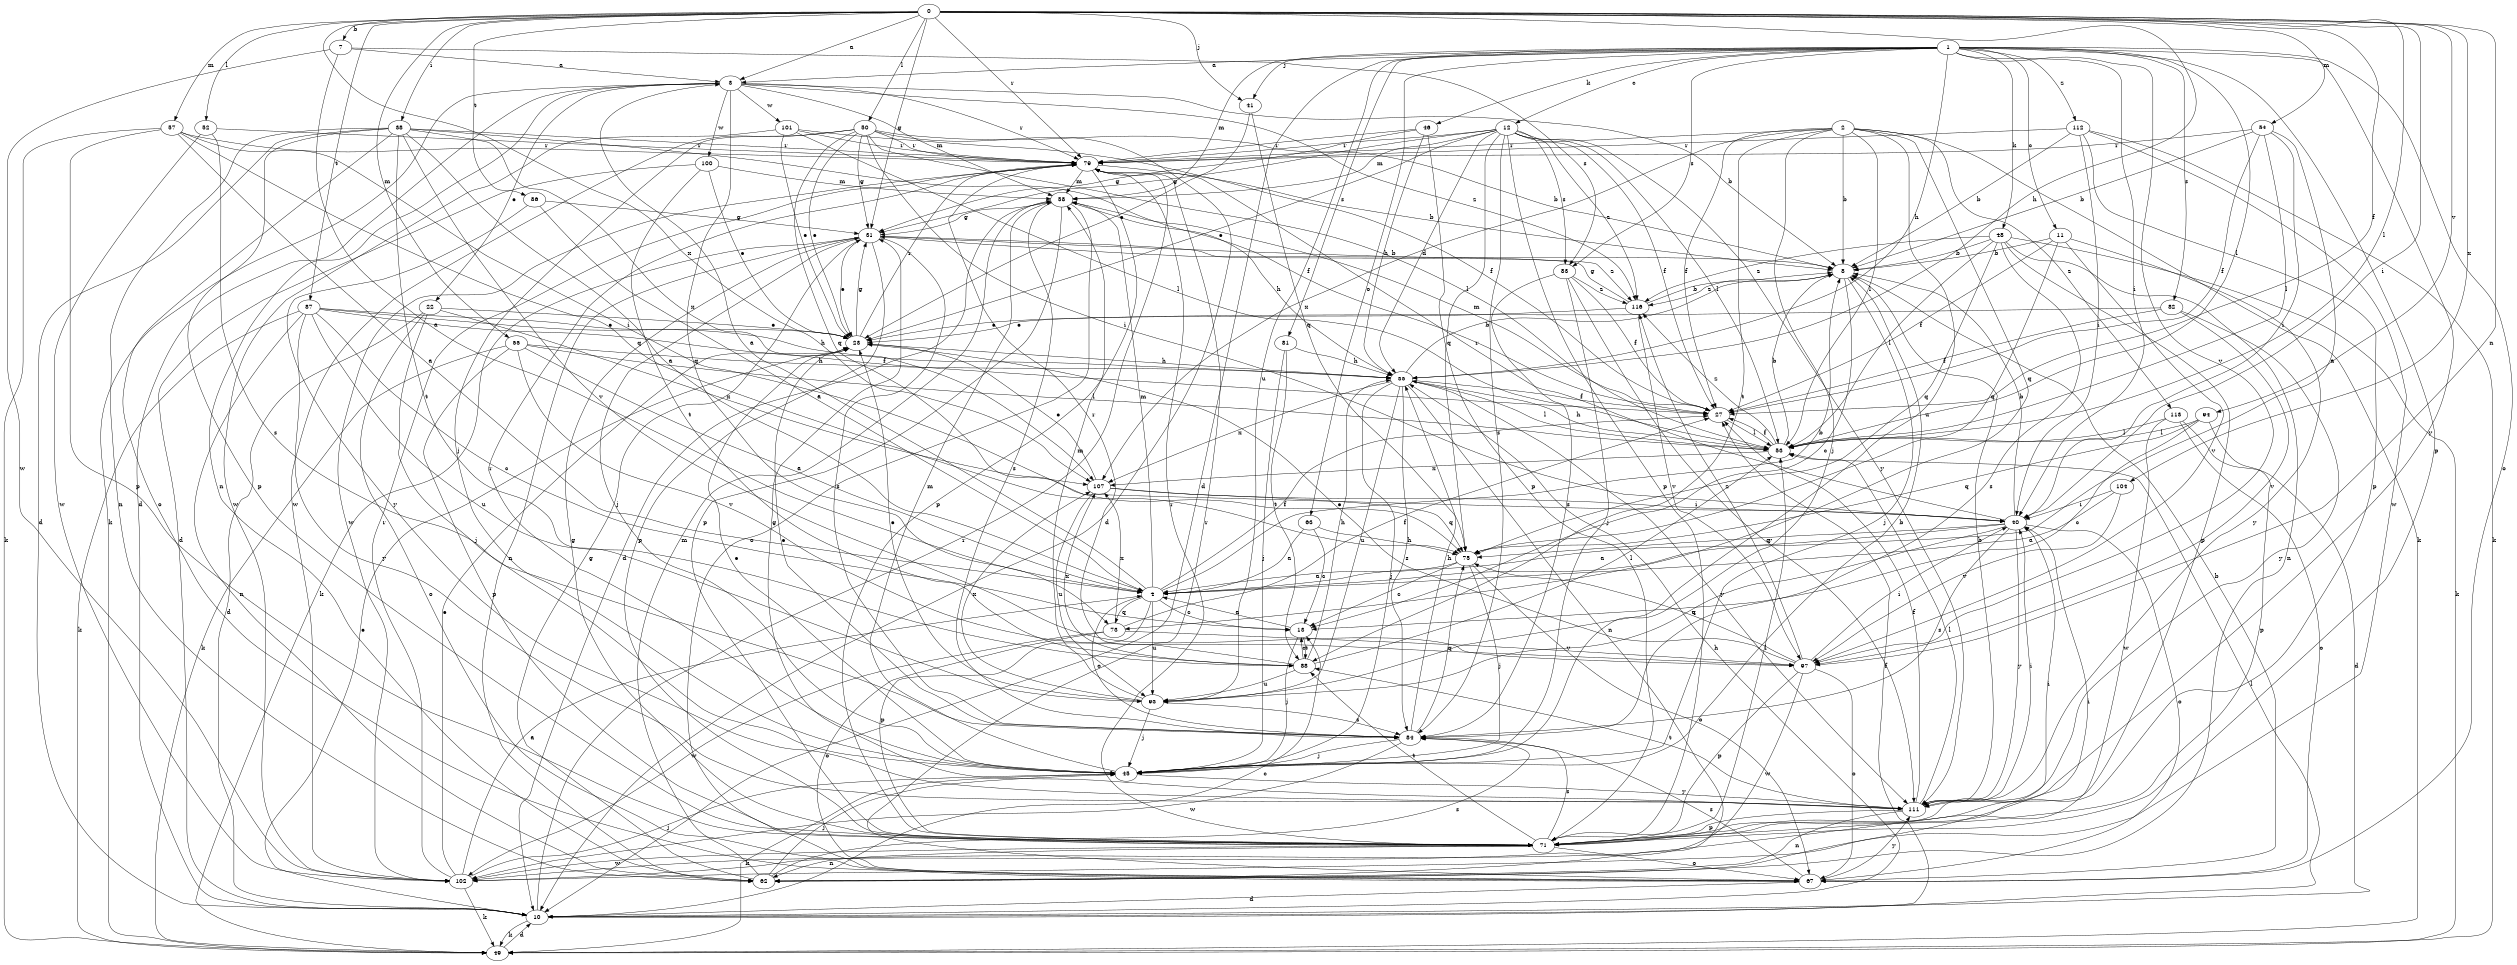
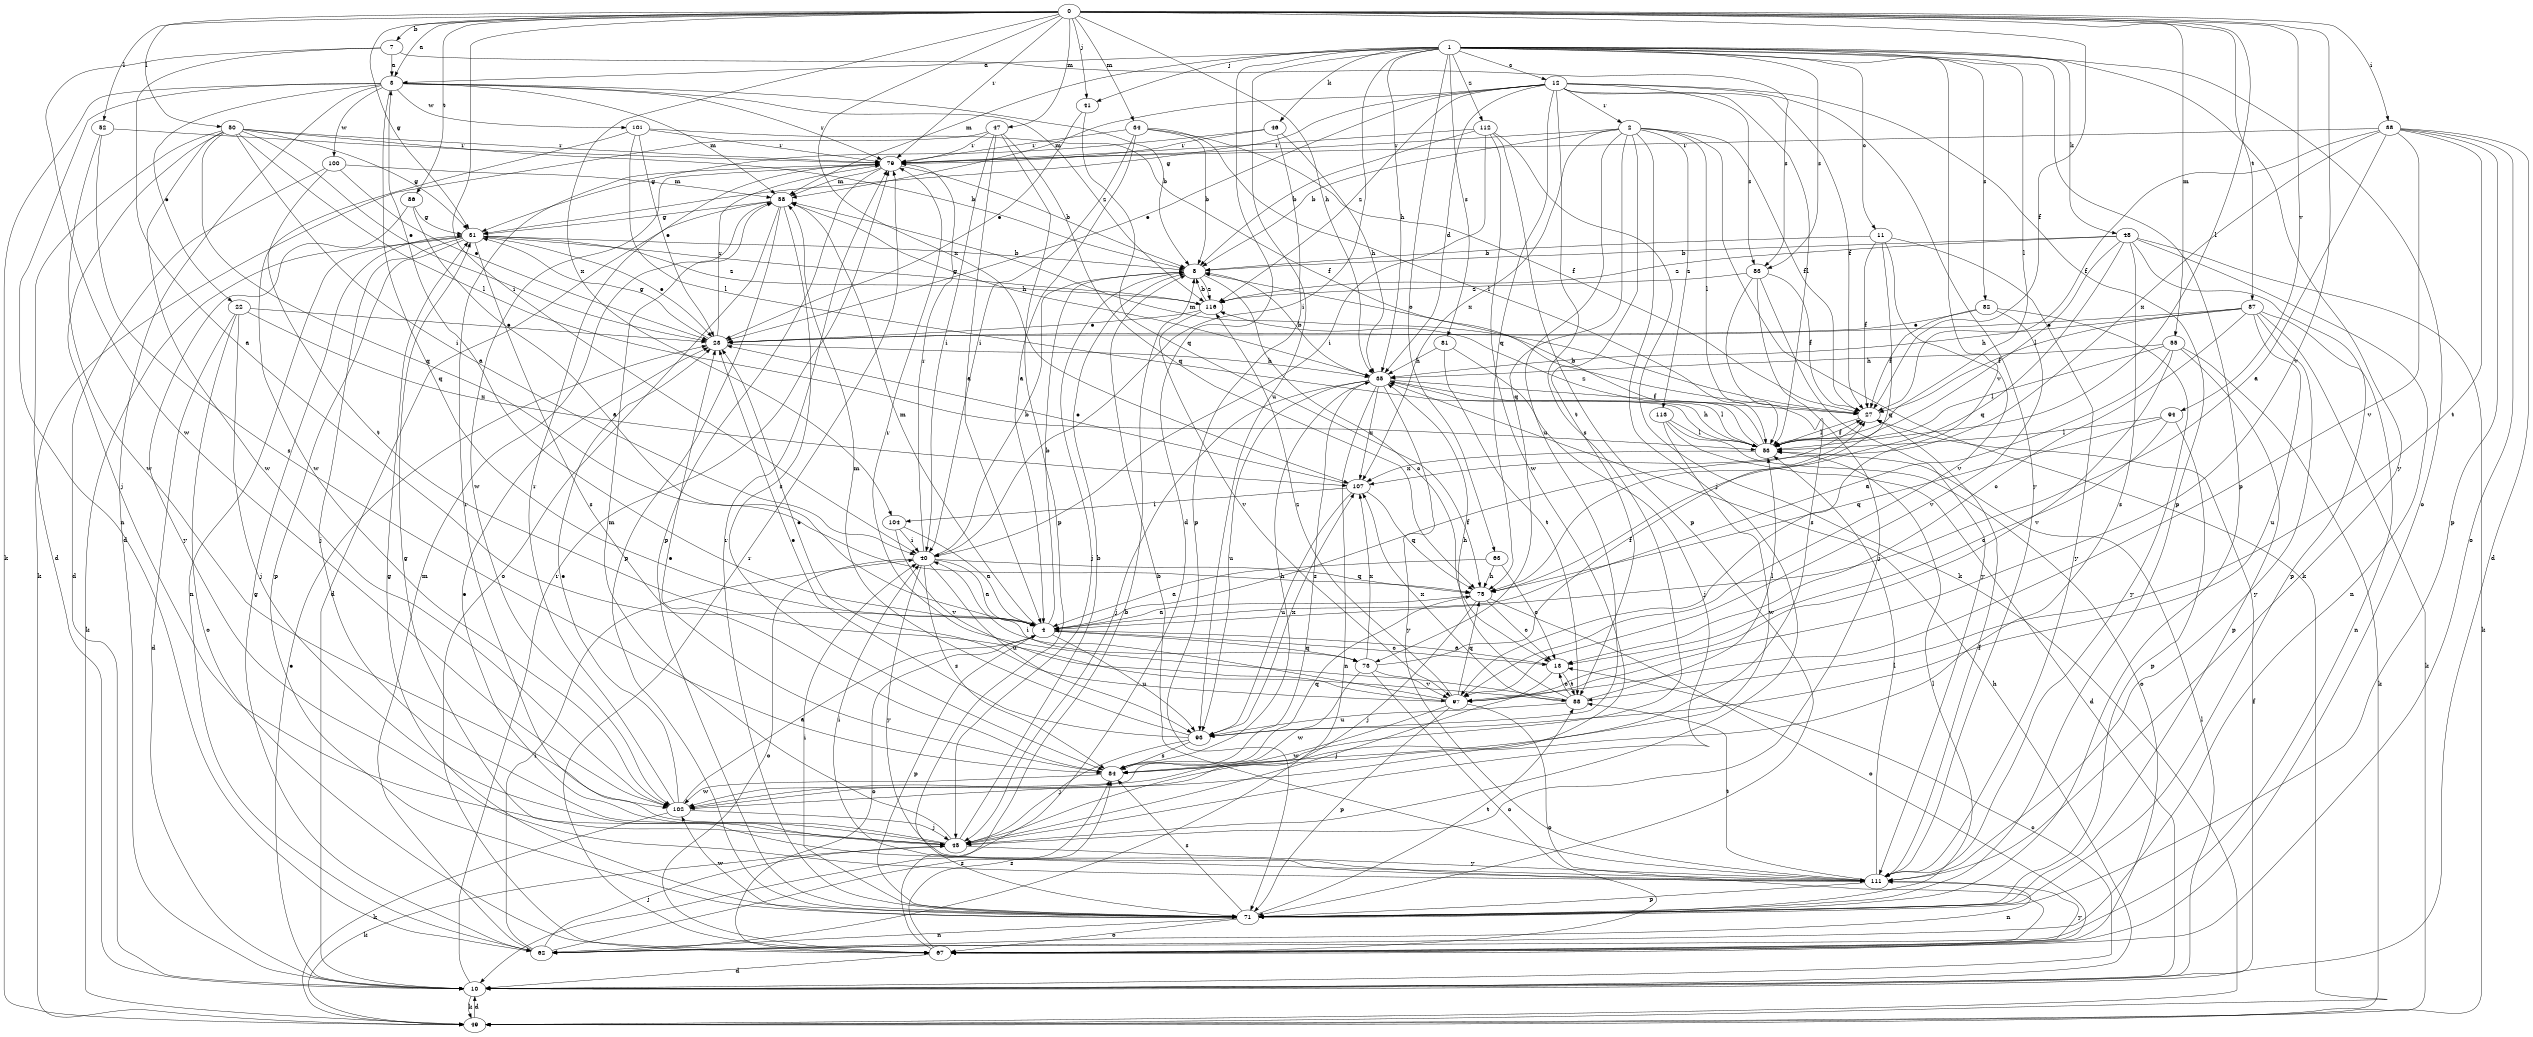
  strict digraph {
    0
    3
    7
    27
    31
    35
    38
    40
    41
    50
    52
    53
-   54
+   54 [label=34]
    55
-   57
+   57 [label=47]
    79
    86
    87
    94
    97
    104
    107
    n23 [label=10]
    58
    8
    49
    73
    22
    62
    100
    101
    116
    83
    4
    102
    71
    45
    23
    84
    93
    111
    67
    88
    75
    13
    1
    11
    12
    46
    48
    63
    81
    82
    112
    2
    113
    0 -> 3 [label=a]
    0 -> 7 [label=b]
    0 -> 27 [label=f]
    0 -> 31 [label=g]
    0 -> 35 [label=h]
    0 -> 38 [label=i]
    0 -> 40 [label=i]
    0 -> 41 [label=j]
    0 -> 50 [label=l]
    0 -> 52 [label=l]
    0 -> 53 [label=l]
    0 -> 54 [label=m]
    0 -> 55 [label=m]
    0 -> 57 [label=m]
    0 -> 79 [label=r]
    0 -> 86 [label=t]
    0 -> 87 [label=t]
    0 -> 94 [label=v]
-   0 -> 97 [label=n]
+   0 -> 97 [label=v]
    0 -> 104 [label=x]
    0 -> 107 [label=x]
    3 -> 79 [label=r]
    3 -> n23 [label=d]
    3 -> 58 [label=m]
    3 -> 8 [label=b]
    3 -> 49 [label=k]
    3 -> 73 [label=q]
    3 -> 22 [label=e]
    3 -> 62 [label=n]
    3 -> 100 [label=w]
    3 -> 101 [label=w]
    3 -> 116 [label=z]
    7 -> 3 [label=a]
    7 -> 83 [label=s]
    7 -> 4 [label=a]
    7 -> 102 [label=w]
    27 -> 53 [label=l]
    27 -> 58 [label=m]
    31 -> 8 [label=b]
    31 -> 49 [label=k]
    31 -> 62 [label=n]
    31 -> 116 [label=z]
    31 -> 71 [label=p]
    31 -> 45 [label=j]
    31 -> 23 [label=e]
    31 -> 84 [label=s]
    35 -> 27 [label=f]
    35 -> 53 [label=l]
    35 -> 107 [label=x]
    35 -> 8 [label=b]
    35 -> 62 [label=n]
    35 -> 45 [label=j]
    35 -> 84 [label=s]
    35 -> 93 [label=u]
    35 -> 111 [label=y]
    38 -> 27 [label=f]
    38 -> 79 [label=r]
    38 -> 97 [label=v]
    38 -> 107 [label=x]
    38 -> n23 [label=d]
-   38 -> 62 [label=n]
    38 -> 4 [label=a]
    38 -> 71 [label=p]
    38 -> 67 [label=o]
    38 -> 88 [label=t]
    40 -> 79 [label=r]
    40 -> 8 [label=b]
    40 -> 4 [label=a]
    40 -> 84 [label=s]
    40 -> 93 [label=u]
    40 -> 111 [label=y]
    40 -> 67 [label=o]
    40 -> 75 [label=q]
    41 -> 23 [label=e]
    41 -> 75 [label=q]
    50 -> 31 [label=g]
    50 -> 40 [label=i]
    50 -> 53 [label=l]
    50 -> 79 [label=r]
    50 -> n23 [label=d]
    50 -> 8 [label=b]
    50 -> 102 [label=w]
    50 -> 45 [label=j]
    50 -> 23 [label=e]
    50 -> 75 [label=q]
    52 -> 79 [label=r]
    52 -> 102 [label=w]
    52 -> 84 [label=s]
    53 -> 27 [label=f]
    53 -> 35 [label=h]
    53 -> 107 [label=x]
    53 -> 8 [label=b]
    53 -> 116 [label=z]
    54 -> 27 [label=f]
    54 -> 40 [label=i]
    54 -> 53 [label=l]
    54 -> 79 [label=r]
    54 -> 8 [label=b]
    54 -> 4 [label=a]
    55 -> 35 [label=h]
    55 -> 53 [label=l]
    55 -> 97 [label=v]
    55 -> 49 [label=k]
    55 -> 4 [label=a]
    55 -> 71 [label=p]
    57 -> 40 [label=i]
    57 -> 79 [label=r]
    57 -> 49 [label=k]
    57 -> 4 [label=a]
    57 -> 71 [label=p]
    57 -> 75 [label=q]
    79 -> 58 [label=m]
    79 -> 8 [label=b]
    79 -> 102 [label=w]
    79 -> 71 [label=p]
    86 -> 31 [label=g]
    86 -> 4 [label=a]
    86 -> 111 [label=y]
    87 -> 27 [label=f]
    87 -> 35 [label=h]
    87 -> 49 [label=k]
    87 -> 62 [label=n]
    87 -> 23 [label=e]
    87 -> 93 [label=u]
    87 -> 111 [label=y]
    87 -> 13 [label=c]
    94 -> 53 [label=l]
    94 -> 71 [label=p]
    94 -> 75 [label=q]
    94 -> 13 [label=c]
    97 -> 40 [label=i]
    97 -> 116 [label=z]
    97 -> 102 [label=w]
    97 -> 71 [label=p]
    97 -> 23 [label=e]
    97 -> 67 [label=o]
    97 -> 75 [label=q]
    104 -> 40 [label=i]
    104 -> 97 [label=v]
    104 -> 4 [label=a]
-   107 -> 40 [label=i]
+   107 -> 104 [label=i]
    107 -> 23 [label=e]
    107 -> 93 [label=u]
    107 -> 75 [label=q]
    n23 -> 27 [label=f]
    n23 -> 35 [label=h]
    n23 -> 53 [label=l]
    n23 -> 79 [label=r]
    n23 -> 49 [label=k]
    n23 -> 23 [label=e]
    n23 -> 13 [label=c]
    58 -> 31 [label=g]
    58 -> 35 [label=h]
    58 -> n23 [label=d]
    58 -> 71 [label=p]
    58 -> 84 [label=s]
    58 -> 67 [label=o]
    8 -> 116 [label=z]
    8 -> 45 [label=j]
    8 -> 13 [label=c]
    49 -> n23 [label=d]
    73 -> 27 [label=f]
    73 -> 97 [label=v]
    73 -> 107 [label=x]
    73 -> 102 [label=w]
    73 -> 67 [label=o]
    22 -> 107 [label=x]
    22 -> n23 [label=d]
    22 -> 45 [label=j]
    22 -> 23 [label=e]
    22 -> 67 [label=o]
    62 -> 31 [label=g]
    62 -> 40 [label=i]
    62 -> 58 [label=m]
    62 -> 45 [label=j]
    62 -> 84 [label=s]
    100 -> n23 [label=d]
    100 -> 58 [label=m]
    100 -> 23 [label=e]
    100 -> 88 [label=t]
    101 -> 27 [label=f]
    101 -> 53 [label=l]
    101 -> 79 [label=r]
    101 -> 102 [label=w]
    101 -> 23 [label=e]
    116 -> 31 [label=g]
    116 -> 97 [label=v]
    116 -> 8 [label=b]
    116 -> 23 [label=e]
    83 -> 27 [label=f]
    83 -> 116 [label=z]
    83 -> 45 [label=j]
    83 -> 84 [label=s]
    83 -> 111 [label=y]
    4 -> 3 [label=a]
    4 -> 27 [label=f]
    4 -> 58 [label=m]
    4 -> 8 [label=b]
    4 -> 73 [label=q]
    4 -> 71 [label=p]
    4 -> 93 [label=u]
-   4 -> 84 [label=o]
+   4 -> 67 [label=o]
    4 -> 13 [label=c]
    102 -> 79 [label=r]
    102 -> 49 [label=k]
    102 -> 4 [label=a]
    102 -> 45 [label=j]
    102 -> 23 [label=e]
    71 -> 31 [label=g]
    71 -> 40 [label=i]
    71 -> 53 [label=l]
    71 -> 79 [label=r]
    71 -> 62 [label=n]
    71 -> 102 [label=w]
    71 -> 84 [label=s]
    71 -> 67 [label=o]
    71 -> 88 [label=t]
    45 -> 79 [label=r]
    45 -> 58 [label=m]
    45 -> 8 [label=b]
    45 -> 49 [label=k]
    45 -> 23 [label=e]
    45 -> 111 [label=y]
    23 -> 31 [label=g]
    23 -> 35 [label=h]
    23 -> 79 [label=r]
    84 -> 35 [label=h]
    84 -> 102 [label=w]
-   84 -> 45 [label=j]
    84 -> 23 [label=e]
    84 -> 75 [label=q]
    93 -> 107 [label=x]
    93 -> 58 [label=m]
    93 -> 45 [label=j]
    93 -> 23 [label=e]
    93 -> 84 [label=s]
    111 -> 27 [label=f]
    111 -> 31 [label=g]
    111 -> 40 [label=i]
    111 -> 53 [label=l]
    111 -> 8 [label=b]
    111 -> 62 [label=n]
    111 -> 71 [label=p]
    111 -> 88 [label=t]
    67 -> 79 [label=r]
    67 -> n23 [label=d]
    67 -> 8 [label=b]
    67 -> 84 [label=s]
    67 -> 111 [label=y]
    88 -> 35 [label=h]
    88 -> 53 [label=l]
    88 -> 79 [label=r]
    88 -> 107 [label=x]
    88 -> 93 [label=u]
    88 -> 13 [label=c]
    75 -> 4 [label=a]
    75 -> 45 [label=j]
    75 -> 67 [label=o]
    75 -> 13 [label=c]
    13 -> 4 [label=a]
    13 -> 45 [label=j]
    13 -> 88 [label=t]
    1 -> 3 [label=a]
    1 -> 35 [label=h]
    1 -> 40 [label=i]
    1 -> 41 [label=j]
    1 -> 53 [label=l]
    1 -> 97 [label=v]
    1 -> n23 [label=d]
    1 -> 58 [label=m]
    1 -> 83 [label=s]
    1 -> 71 [label=p]
    1 -> 93 [label=u]
    1 -> 111 [label=y]
    1 -> 67 [label=o]
    1 -> 11 [label=c]
    1 -> 12 [label=c]
    1 -> 46 [label=k]
    1 -> 48 [label=k]
    1 -> 63 [label=o]
    1 -> 81 [label=s]
    1 -> 82 [label=s]
    1 -> 112 [label=z]
    11 -> 27 [label=f]
    11 -> 97 [label=v]
    11 -> 8 [label=b]
    11 -> 111 [label=y]
    11 -> 75 [label=q]
    12 -> 27 [label=f]
    12 -> 31 [label=g]
    12 -> 35 [label=d]
    12 -> 53 [label=l]
-   12 -> 79 [label=r]
+   12 -> 2 [label=r]
    12 -> 58 [label=m]
    12 -> 116 [label=z]
    12 -> 83 [label=s]
    12 -> 71 [label=p]
    12 -> 23 [label=e]
    12 -> 84 [label=s]
    12 -> 111 [label=y]
    12 -> 75 [label=q]
    46 -> 31 [label=g]
    46 -> 35 [label=h]
    46 -> 79 [label=r]
    46 -> 71 [label=p]
    48 -> 53 [label=l]
    48 -> 8 [label=b]
    48 -> 49 [label=k]
    48 -> 62 [label=n]
    48 -> 116 [label=z]
    48 -> 71 [label=p]
    48 -> 84 [label=s]
    48 -> 75 [label=q]
    63 -> 4 [label=a]
    63 -> 75 [label=h]
    63 -> 13 [label=c]
    81 -> 35 [label=h]
    81 -> 45 [label=j]
    81 -> 88 [label=t]
    82 -> 27 [label=f]
    82 -> 97 [label=v]
    82 -> 23 [label=e]
    82 -> 111 [label=y]
    112 -> 40 [label=i]
    112 -> 79 [label=r]
    112 -> 8 [label=b]
    112 -> 49 [label=k]
    112 -> 102 [label=w]
    112 -> 71 [label=p]
    2 -> 27 [label=f]
    2 -> 53 [label=l]
    2 -> 79 [label=r]
    2 -> 107 [label=x]
    2 -> 8 [label=b]
    2 -> 49 [label=k]
    2 -> 73 [label=q]
    2 -> 45 [label=j]
    2 -> 93 [label=u]
    2 -> 88 [label=t]
    2 -> 113 [label=z]
    113 -> 53 [label=l]
    113 -> n23 [label=d]
    113 -> 102 [label=w]
    113 -> 67 [label=o]
  }
